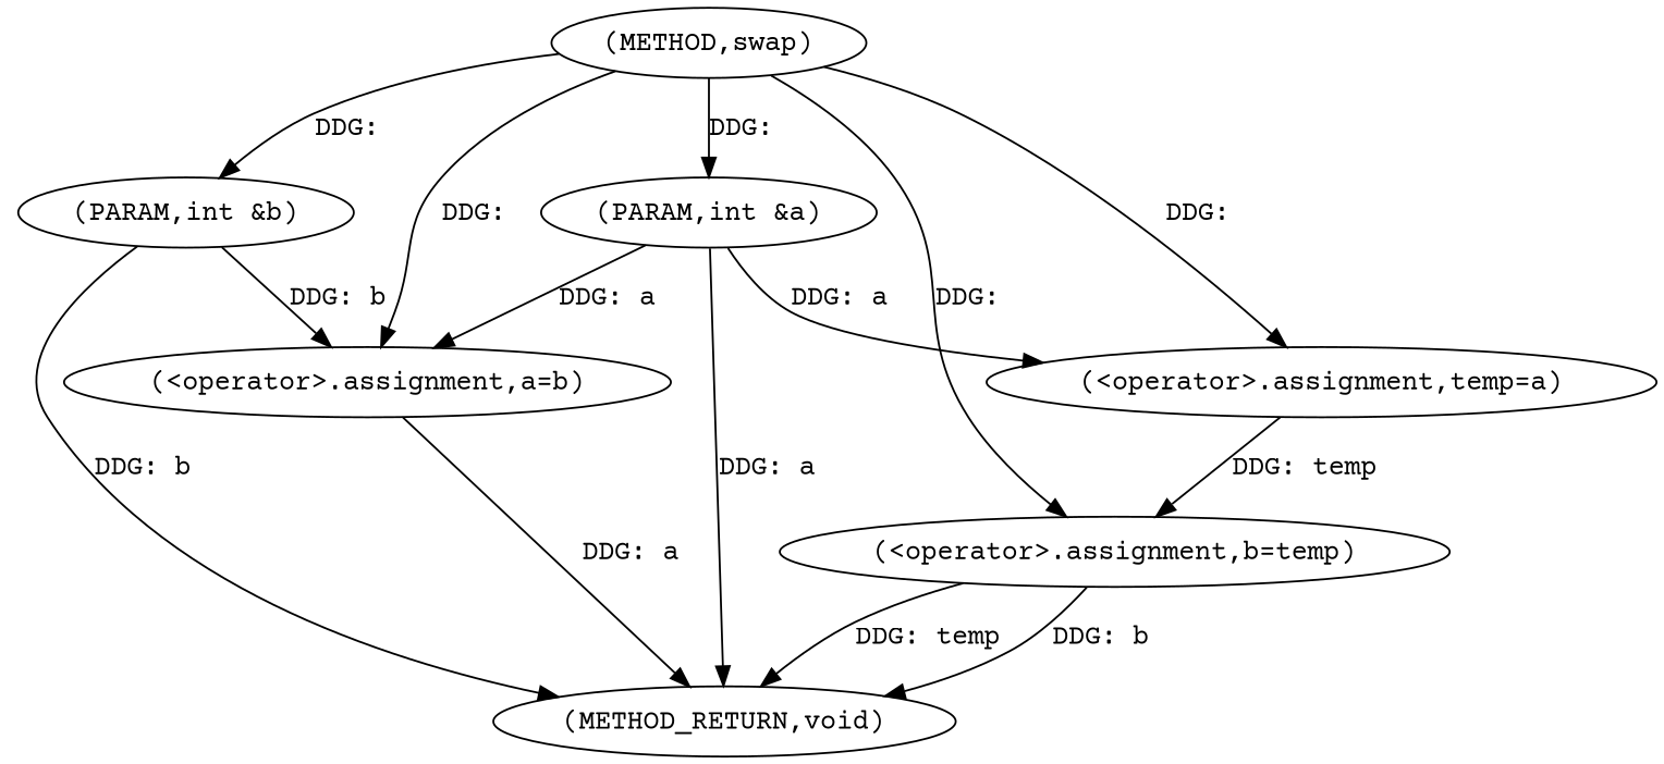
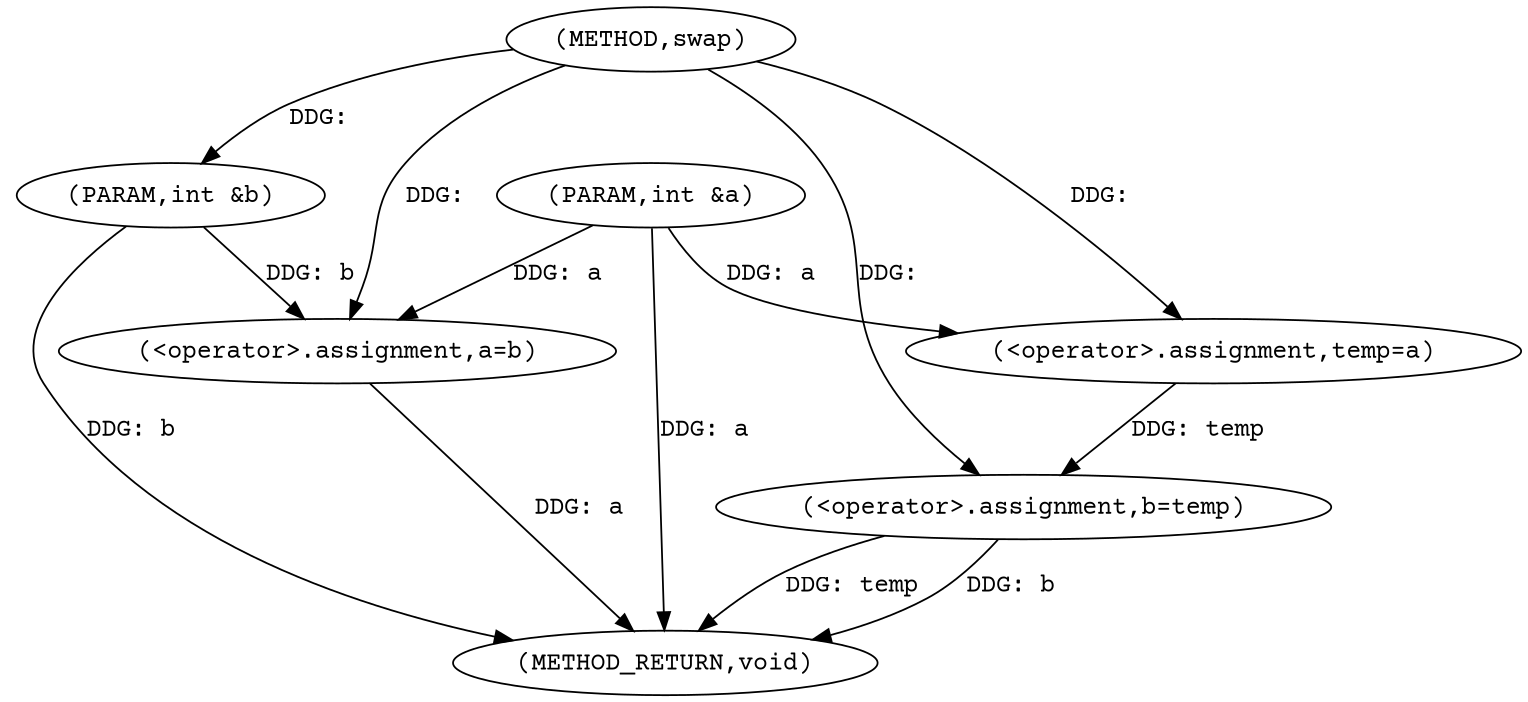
  digraph {
    fontname="Courier Prime"
    node [fontname="Courier Prime"]
    edge [fontname="Courier Prime"]
    n1 [label="(METHOD,swap)"]
    n2 [label="(PARAM,int &a)"]
    n3 [label="(PARAM,int &b)"]
    n4 [label="(<operator>.assignment,temp=a)"]
    n5 [label="(<operator>.assignment,a=b)"]
    n6 [label="(<operator>.assignment,b=temp)"]
    n7 [label="(METHOD_RETURN,void)"]
-   n1 -> n2 [label="DDG: "]
    n1 -> n3 [label="DDG: "]
    n1 -> n4 [label="DDG: "]
    n1 -> n5 [label="DDG: "]
    n1 -> n6 [label="DDG: "]
    n2 -> n4 [label="DDG: a"]
    n2 -> n5 [label="DDG: a"]
    n2 -> n7 [label="DDG: a"]
    n3 -> n5 [label="DDG: b"]
    n3 -> n7 [label="DDG: b"]
    n4 -> n6 [label="DDG: temp"]
    n5 -> n7 [label="DDG: a"]
    n6 -> n7 [label="DDG: b"]
    n6 -> n7 [label="DDG: temp"]
  }
